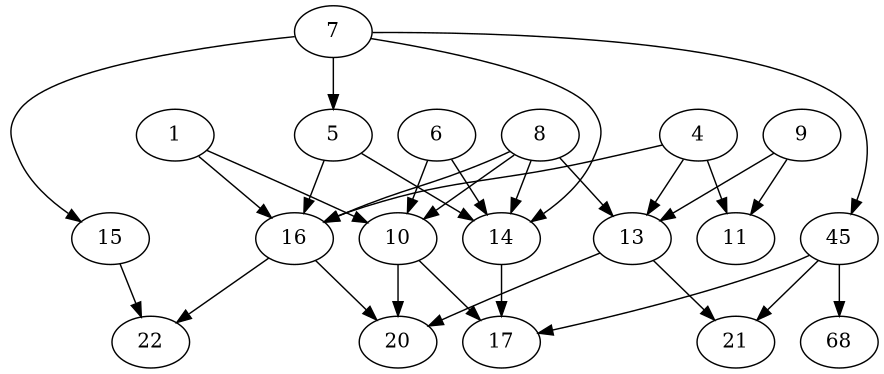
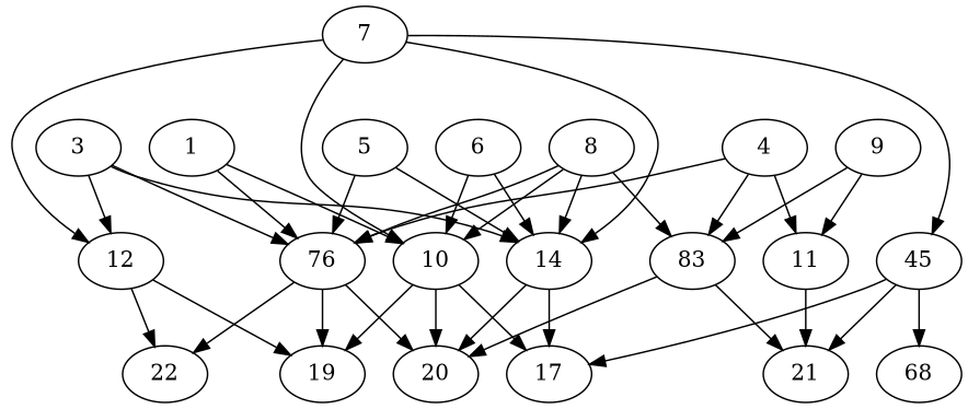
  digraph {
    node [alpha=0.01]
    1 [alpha=0.20 expect_size=553796092234687315968]
    10 [expect_size=744608786263253712896]
-   16 [alpha=0.17 expect_size=2969447078074734]
+   16 [alpha=0.17 expect_size=2969447078074734 label=76]
    17 [alpha=0.07 expect_size=840444646372125696]
+   19 [alpha=0.12 expect_size=2442385097325183488]
    20 [alpha=0.17 expect_size=10351452177970414]
    22 [alpha=0.00 expect_size=279394510426540288]
-   12 [alpha=0.13 expect_size=700827527791842951168 label=15]
+   12 [alpha=0.13 expect_size=700827527791842951168]
+   3 [alpha=0.06 expect_size=280168531760578035712]
    14 [alpha=0.05 expect_size=71592714406012512]
    4 [alpha=0.12 expect_size=9007199254740992000]
    11 [alpha=0.19 expect_size=40768983370993168]
-   13 [alpha=0.18 expect_size=266007187521236107264]
+   13 [alpha=0.18 expect_size=266007187521236107264 label=83]
    21 [alpha=0.10 expect_size=88107983581981232]
    5 [alpha=0.03 expect_size=10839588568620335104]
    6 [alpha=0.03 expect_size=452001012925745088]
    7 [alpha=0.00 expect_size=51259436426325360]
    n18 [alpha=0.06 expect_size=1189858173769696256 label=45]
    n19 [alpha=0.19 expect_size=866858987104424 label=68]
    8 [expect_size=1028870530331847424]
    9 [alpha=0.13 expect_size=568982066302788288]
    1 -> 10
    1 -> 16
    10 -> 17
+   10 -> 19
    10 -> 20
+   16 -> 19
    16 -> 20
    16 -> 22
+   12 -> 19
    12 -> 22
+   3 -> 16
+   3 -> 12
+   3 -> 14
    14 -> 17
+   14 -> 20
    4 -> 16
    4 -> 11
    4 -> 13
+   11 -> 21
    13 -> 20
    13 -> 21
    5 -> 16
    5 -> 14
    6 -> 10
    6 -> 14
-   7 -> 5
+   7 -> 10
    7 -> 12
    7 -> 14
    7 -> n18
    n18 -> 17
    n18 -> 21
    n18 -> n19
    8 -> 10
    8 -> 16
    8 -> 14
    8 -> 13
    9 -> 11
    9 -> 13
  }
